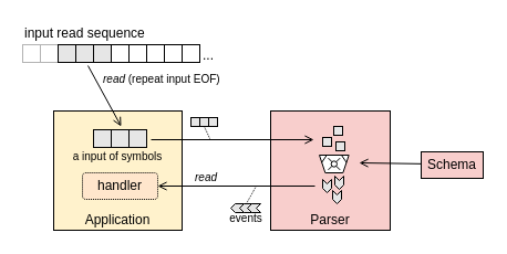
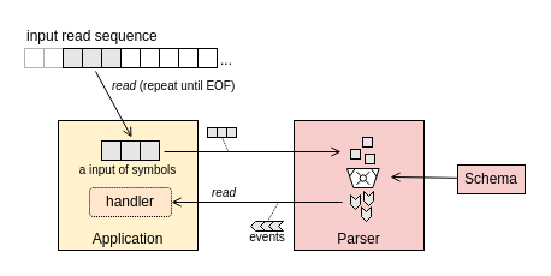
  <mxCell id="0" />
  <mxCell id="1" parent="0" />
  <mxCell id="2" value="input read sequence" style="text;html=1;strokeColor=none;fillColor=none;align=left;verticalAlign=middle;whiteSpace=wrap;rounded=0;" parent="1" vertex="1"><mxGeometry x="20" y="20" width="172" height="20" as="geometry" /></mxCell>
  <mxCell id="3" value="Application" style="rounded=0;whiteSpace=wrap;html=1;verticalAlign=bottom;fillColor=#fff2cc;" parent="1" vertex="1"><mxGeometry x="48" y="100" width="116" height="108" as="geometry" /></mxCell>
  <mxCell id="4" value="Parser" style="rounded=0;whiteSpace=wrap;html=1;verticalAlign=bottom;fillColor=#f8cecc;" parent="1" vertex="1"><mxGeometry x="244" y="100" width="108" height="108" as="geometry" /></mxCell>
  <mxCell id="5" value="" style="rounded=0;whiteSpace=wrap;html=1;fillColor=#E6E6E6;" parent="1" vertex="1"><mxGeometry x="84" y="117" width="16" height="16" as="geometry" /></mxCell>
  <mxCell id="6" value="" style="rounded=0;whiteSpace=wrap;html=1;fillColor=#E6E6E6;" parent="1" vertex="1"><mxGeometry x="100" y="117" width="16" height="16" as="geometry" /></mxCell>
  <mxCell id="7" value="" style="rounded=0;whiteSpace=wrap;html=1;fillColor=#E6E6E6;" parent="1" vertex="1"><mxGeometry x="116" y="117" width="16" height="16" as="geometry" /></mxCell>
  <mxCell id="8" value="" style="endArrow=open;html=1;rounded=0;endFill=0;" parent="1" edge="1"><mxGeometry width="50" height="50" relative="1" as="geometry"><mxPoint x="79" y="59" as="sourcePoint" /><mxPoint x="109" y="114" as="targetPoint" /></mxGeometry></mxCell>
- <mxCell id="9" value="read&lt;span style=&quot;font-style: normal;&quot;&gt; (repeat input EOF)&lt;/span&gt;" style="text;html=1;strokeColor=none;fillColor=none;align=left;verticalAlign=middle;whiteSpace=wrap;rounded=0;fontStyle=2;fontSize=10;" parent="1" vertex="1"><mxGeometry x="91" y="63" width="120" height="15" as="geometry" /></mxCell>
+ <mxCell id="9" value="read&lt;span style=&quot;font-style: normal;&quot;&gt; (repeat until EOF)&lt;/span&gt;" style="text;html=1;strokeColor=none;fillColor=none;align=left;verticalAlign=middle;whiteSpace=wrap;rounded=0;fontStyle=2;fontSize=10;" parent="1" vertex="1"><mxGeometry x="91" y="63" width="120" height="15" as="geometry" /></mxCell>
  <mxCell id="10" value="" style="endArrow=open;html=1;rounded=0;endFill=0;" parent="1" edge="1"><mxGeometry width="50" height="50" relative="1" as="geometry"><mxPoint x="136" y="126" as="sourcePoint" /><mxPoint x="283" y="126" as="targetPoint" /></mxGeometry></mxCell>
  <mxCell id="11" value="handler" style="rounded=1;whiteSpace=wrap;html=1;arcSize=12;dashed=1;dashPattern=1 1;fillColor=#ffe6cc;" parent="1" vertex="1"><mxGeometry x="74" y="156" width="68" height="24" as="geometry" /></mxCell>
  <mxCell id="12" value="" style="endArrow=open;html=1;rounded=0;endFill=0;entryX=1;entryY=0.5;entryDx=0;entryDy=0;" parent="1" target="11" edge="1"><mxGeometry width="50" height="50" relative="1" as="geometry"><mxPoint x="284" y="168" as="sourcePoint" /><mxPoint x="238" y="128" as="targetPoint" /></mxGeometry></mxCell>
  <mxCell id="13" value="read" style="text;html=1;strokeColor=none;fillColor=none;align=center;verticalAlign=middle;whiteSpace=wrap;rounded=0;fontStyle=2;fontSize=10;" parent="1" vertex="1"><mxGeometry x="164" y="152" width="44" height="15" as="geometry" /></mxCell>
  <mxCell id="14" value="Schema" style="rounded=0;whiteSpace=wrap;html=1;verticalAlign=middle;fillColor=#f8cecc;" parent="1" vertex="1"><mxGeometry x="380" y="137" width="56" height="24" as="geometry" /></mxCell>
  <mxCell id="15" style="rounded=0;orthogonalLoop=1;jettySize=auto;html=1;entryX=-0.001;entryY=0.452;entryDx=0;entryDy=0;entryPerimeter=0;endArrow=none;endFill=0;startArrow=open;startFill=0;" parent="1" target="14" edge="1"><mxGeometry relative="1" as="geometry"><mxPoint x="324" y="147" as="sourcePoint" /></mxGeometry></mxCell>
  <mxCell id="16" value="" style="shape=mxgraph.pid.crushers_grinding.mill,_pulverizer_(impact);html=1;pointerEvents=1;align=center;verticalLabelPosition=bottom;verticalAlign=top;dashed=0;dashPattern=1 1;" parent="1" vertex="1"><mxGeometry x="288" y="140" width="26.67" height="16" as="geometry" /></mxCell>
  <mxCell id="17" value="" style="rounded=0;whiteSpace=wrap;html=1;fillColor=#E6E6E6;" parent="1" vertex="1"><mxGeometry x="303" y="128" width="8" height="8" as="geometry" /></mxCell>
  <mxCell id="18" value="" style="rounded=0;whiteSpace=wrap;html=1;fillColor=#E6E6E6;direction=west;" parent="1" vertex="1"><mxGeometry x="291" y="124" width="8" height="8" as="geometry" /></mxCell>
  <mxCell id="19" value="" style="rounded=0;whiteSpace=wrap;html=1;fillColor=#E6E6E6;" parent="1" vertex="1"><mxGeometry x="301" y="114" width="8" height="8" as="geometry" /></mxCell>
  <mxCell id="20" value="" style="shape=step;perimeter=stepPerimeter;whiteSpace=wrap;html=1;fixedSize=1;size=4;rotation=90;fillColor=#E6E6E6;" parent="1" vertex="1"><mxGeometry x="300" y="161" width="12" height="8" as="geometry" /></mxCell>
  <mxCell id="21" value="" style="shape=step;perimeter=stepPerimeter;whiteSpace=wrap;html=1;fixedSize=1;size=4;rotation=90;fillColor=#E6E6E6;" parent="1" vertex="1"><mxGeometry x="289" y="164" width="12" height="8" as="geometry" /></mxCell>
  <mxCell id="22" value="" style="shape=step;perimeter=stepPerimeter;whiteSpace=wrap;html=1;fixedSize=1;size=4;rotation=90;fillColor=#E6E6E6;" parent="1" vertex="1"><mxGeometry x="298" y="174" width="12" height="8" as="geometry" /></mxCell>
  <mxCell id="23" value="" style="group" parent="1" vertex="1" connectable="0"><mxGeometry x="172" y="106" width="24" height="8" as="geometry" /></mxCell>
  <mxCell id="24" value="" style="rounded=0;whiteSpace=wrap;html=1;fillColor=#E6E6E6;direction=west;" parent="23" vertex="1"><mxGeometry width="8" height="8" as="geometry" /></mxCell>
  <mxCell id="25" value="" style="rounded=0;whiteSpace=wrap;html=1;fillColor=#E6E6E6;direction=west;" parent="23" vertex="1"><mxGeometry x="8" width="8" height="8" as="geometry" /></mxCell>
  <mxCell id="26" value="" style="rounded=0;whiteSpace=wrap;html=1;fillColor=#E6E6E6;direction=west;" parent="23" vertex="1"><mxGeometry x="16" width="8" height="8" as="geometry" /></mxCell>
  <mxCell id="27" value="" style="endArrow=none;html=1;rounded=0;curved=1;dashed=1;dashPattern=1 1;" parent="1" edge="1"><mxGeometry width="50" height="50" relative="1" as="geometry"><mxPoint x="189" y="125" as="sourcePoint" /><mxPoint x="184" y="114" as="targetPoint" /></mxGeometry></mxCell>
  <mxCell id="28" value="" style="group" parent="1" vertex="1" connectable="0"><mxGeometry x="208" y="184" width="27" height="8" as="geometry" /></mxCell>
  <mxCell id="29" value="" style="shape=step;perimeter=stepPerimeter;whiteSpace=wrap;html=1;fixedSize=1;size=4;rotation=-180;fillColor=#E6E6E6;" parent="28" vertex="1"><mxGeometry width="12" height="8" as="geometry" /></mxCell>
  <mxCell id="30" value="" style="shape=step;perimeter=stepPerimeter;whiteSpace=wrap;html=1;fixedSize=1;size=4;rotation=-180;fillColor=#E6E6E6;" parent="28" vertex="1"><mxGeometry x="8" width="12" height="8" as="geometry" /></mxCell>
  <mxCell id="31" value="" style="shape=step;perimeter=stepPerimeter;whiteSpace=wrap;html=1;fixedSize=1;size=4;rotation=-180;fillColor=#E6E6E6;" parent="28" vertex="1"><mxGeometry x="15" width="12" height="8" as="geometry" /></mxCell>
  <mxCell id="32" value="" style="endArrow=none;html=1;rounded=0;curved=1;dashed=1;dashPattern=1 1;" parent="1" edge="1"><mxGeometry width="50" height="50" relative="1" as="geometry"><mxPoint x="231" y="168" as="sourcePoint" /><mxPoint x="222" y="184" as="targetPoint" /></mxGeometry></mxCell>
  <mxCell id="33" value="a input of symbols" style="text;html=1;strokeColor=none;fillColor=none;align=center;verticalAlign=middle;whiteSpace=wrap;rounded=0;fontSize=10;" parent="1" vertex="1"><mxGeometry x="48" y="135" width="116" height="12" as="geometry" /></mxCell>
  <mxCell id="34" value="events" style="text;html=1;strokeColor=none;fillColor=none;align=center;verticalAlign=middle;whiteSpace=wrap;rounded=0;fontSize=10;" parent="1" vertex="1"><mxGeometry x="204" y="191" width="36" height="12" as="geometry" /></mxCell>
  <mxCell id="35" value="" style="rounded=0;whiteSpace=wrap;html=1;strokeColor=#B3B3B3;" parent="1" vertex="1"><mxGeometry x="20" y="40" width="16" height="16" as="geometry" /></mxCell>
  <mxCell id="36" value="" style="rounded=0;whiteSpace=wrap;html=1;strokeColor=#B3B3B3;" parent="1" vertex="1"><mxGeometry x="36" y="40" width="16" height="16" as="geometry" /></mxCell>
  <mxCell id="37" value="" style="rounded=0;whiteSpace=wrap;html=1;fillColor=#E6E6E6;" parent="1" vertex="1"><mxGeometry x="52" y="40" width="16" height="16" as="geometry" /></mxCell>
  <mxCell id="38" value="" style="rounded=0;whiteSpace=wrap;html=1;fillColor=#E6E6E6;" parent="1" vertex="1"><mxGeometry x="68" y="40" width="16" height="16" as="geometry" /></mxCell>
  <mxCell id="39" value="" style="rounded=0;whiteSpace=wrap;html=1;fillColor=#E6E6E6;" parent="1" vertex="1"><mxGeometry x="84" y="40" width="16" height="16" as="geometry" /></mxCell>
  <mxCell id="40" value="" style="rounded=0;whiteSpace=wrap;html=1;" parent="1" vertex="1"><mxGeometry x="100" y="40" width="16" height="16" as="geometry" /></mxCell>
  <mxCell id="41" value="" style="rounded=0;whiteSpace=wrap;html=1;" parent="1" vertex="1"><mxGeometry x="116" y="40" width="16" height="16" as="geometry" /></mxCell>
  <mxCell id="42" value="" style="rounded=0;whiteSpace=wrap;html=1;" parent="1" vertex="1"><mxGeometry x="132" y="40" width="16" height="16" as="geometry" /></mxCell>
  <mxCell id="43" value="..." style="text;html=1;strokeColor=none;fillColor=none;align=center;verticalAlign=middle;whiteSpace=wrap;rounded=0;" parent="1" vertex="1"><mxGeometry x="180" y="44" width="16" height="12" as="geometry" /></mxCell>
  <mxCell id="44" value="" style="rounded=0;whiteSpace=wrap;html=1;" parent="1" vertex="1"><mxGeometry x="148" y="40" width="16" height="16" as="geometry" /></mxCell>
  <mxCell id="45" value="" style="rounded=0;whiteSpace=wrap;html=1;" parent="1" vertex="1"><mxGeometry x="164" y="40" width="16" height="16" as="geometry" /></mxCell>
